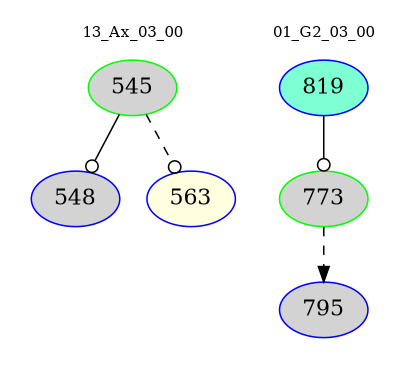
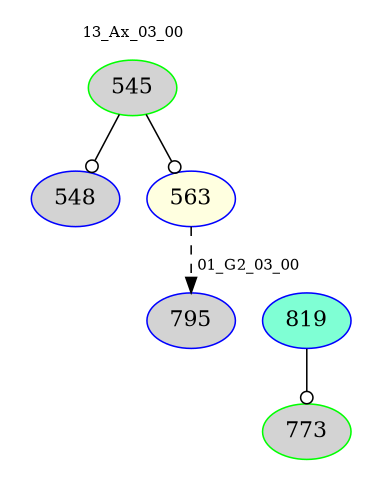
  digraph {
    node [color=blue fillcolor=lightgrey style=filled]
    edge [arrowhead=odot color=black style=solid]
    n1 [color=green label=545]
    n2 [label=548]
    n3 [fillcolor=lightyellow label=563]
    n4 [color=green label=773]
    n5 [fillcolor=aquamarine label=819]
    n6 [label=795]
    subgraph cluster_1 {
      color=white
      fontsize=10
      label="13_Ax_03_00"
      n1
      n2
      n3
    }
    subgraph cluster_2 {
      color=white
      fontsize=10
      label="01_G2_03_00"
      n4
      n5
      n6
    }
    n1 -> n2
-   n1 -> n3 [style=dashed]
-   n4 -> n6 [arrowhead=normal style=dashed]
+   n1 -> n3
+   n3 -> n6 [arrowhead=normal style=dashed]
    n5 -> n4
  }
